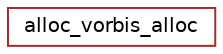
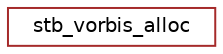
  digraph {
    rankdir=LR
-   n1 [color=brown fillcolor=white fontname=Helvetica fontsize=10 height=0.2 label=alloc_vorbis_alloc shape=box style=filled width=0.4]
+   n1 [color=brown fillcolor=white fontname=Helvetica fontsize=10 height=0.2 label=stb_vorbis_alloc shape=box style=filled width=0.4]
  }
